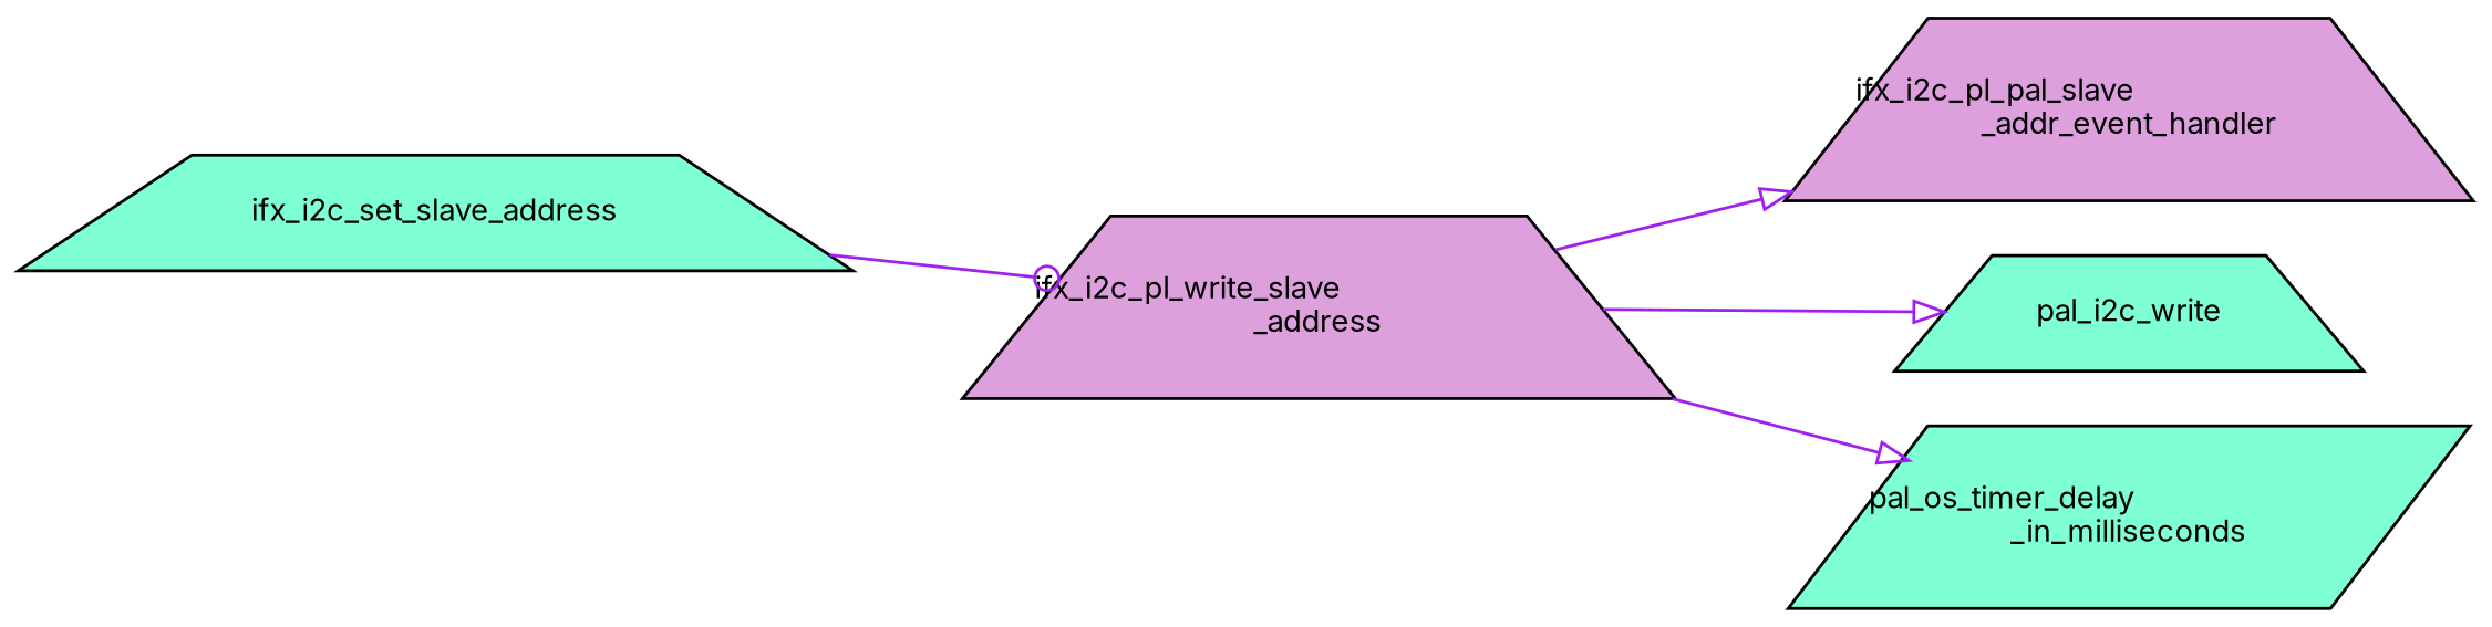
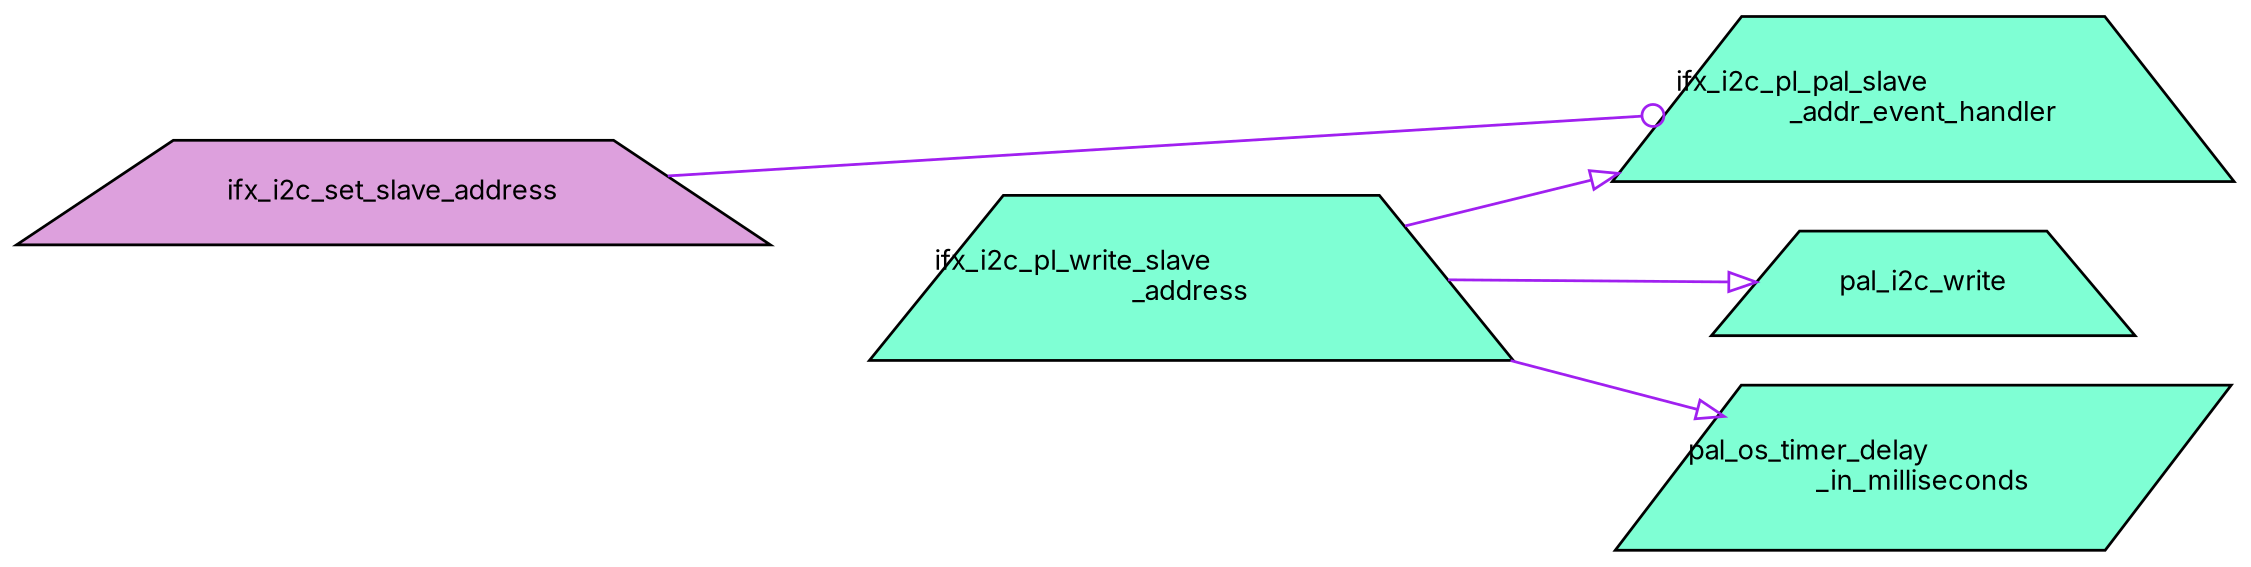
  digraph {
    fontname=Inter
    rankdir=LR
    node [color=black fillcolor=aquamarine fontname=Inter fontsize=10 shape=trapezium style=filled]
    edge [arrowhead=onormal color=purple fontname=Inter fontsize=10 labelfontname=Helvetica labelfontsize=10 style=solid]
-   n1 [fontcolor=black height=0.2 label=ifx_i2c_set_slave_address width=0.4]
-   n2 [fillcolor=plum height=0.2 label="ifx_i2c_pl_write_slave\l_address" width=0.4]
-   n3 [fillcolor=plum height=0.2 label="ifx_i2c_pl_pal_slave\l_addr_event_handler" width=0.4]
+   n1 [fillcolor=plum fontcolor=black height=0.2 label=ifx_i2c_set_slave_address width=0.4]
+   n2 [height=0.2 label="ifx_i2c_pl_write_slave\l_address" width=0.4]
+   n3 [height=0.2 label="ifx_i2c_pl_pal_slave\l_addr_event_handler" width=0.4]
    n4 [height=0.2 label=pal_i2c_write width=0.4]
    n5 [height=0.2 label="pal_os_timer_delay\l_in_milliseconds" shape=parallelogram width=0.4]
-   n1 -> n2 [arrowhead=odot]
+   n1 -> n3 [arrowhead=odot]
    n2 -> n3
    n2 -> n4
    n2 -> n5
  }
